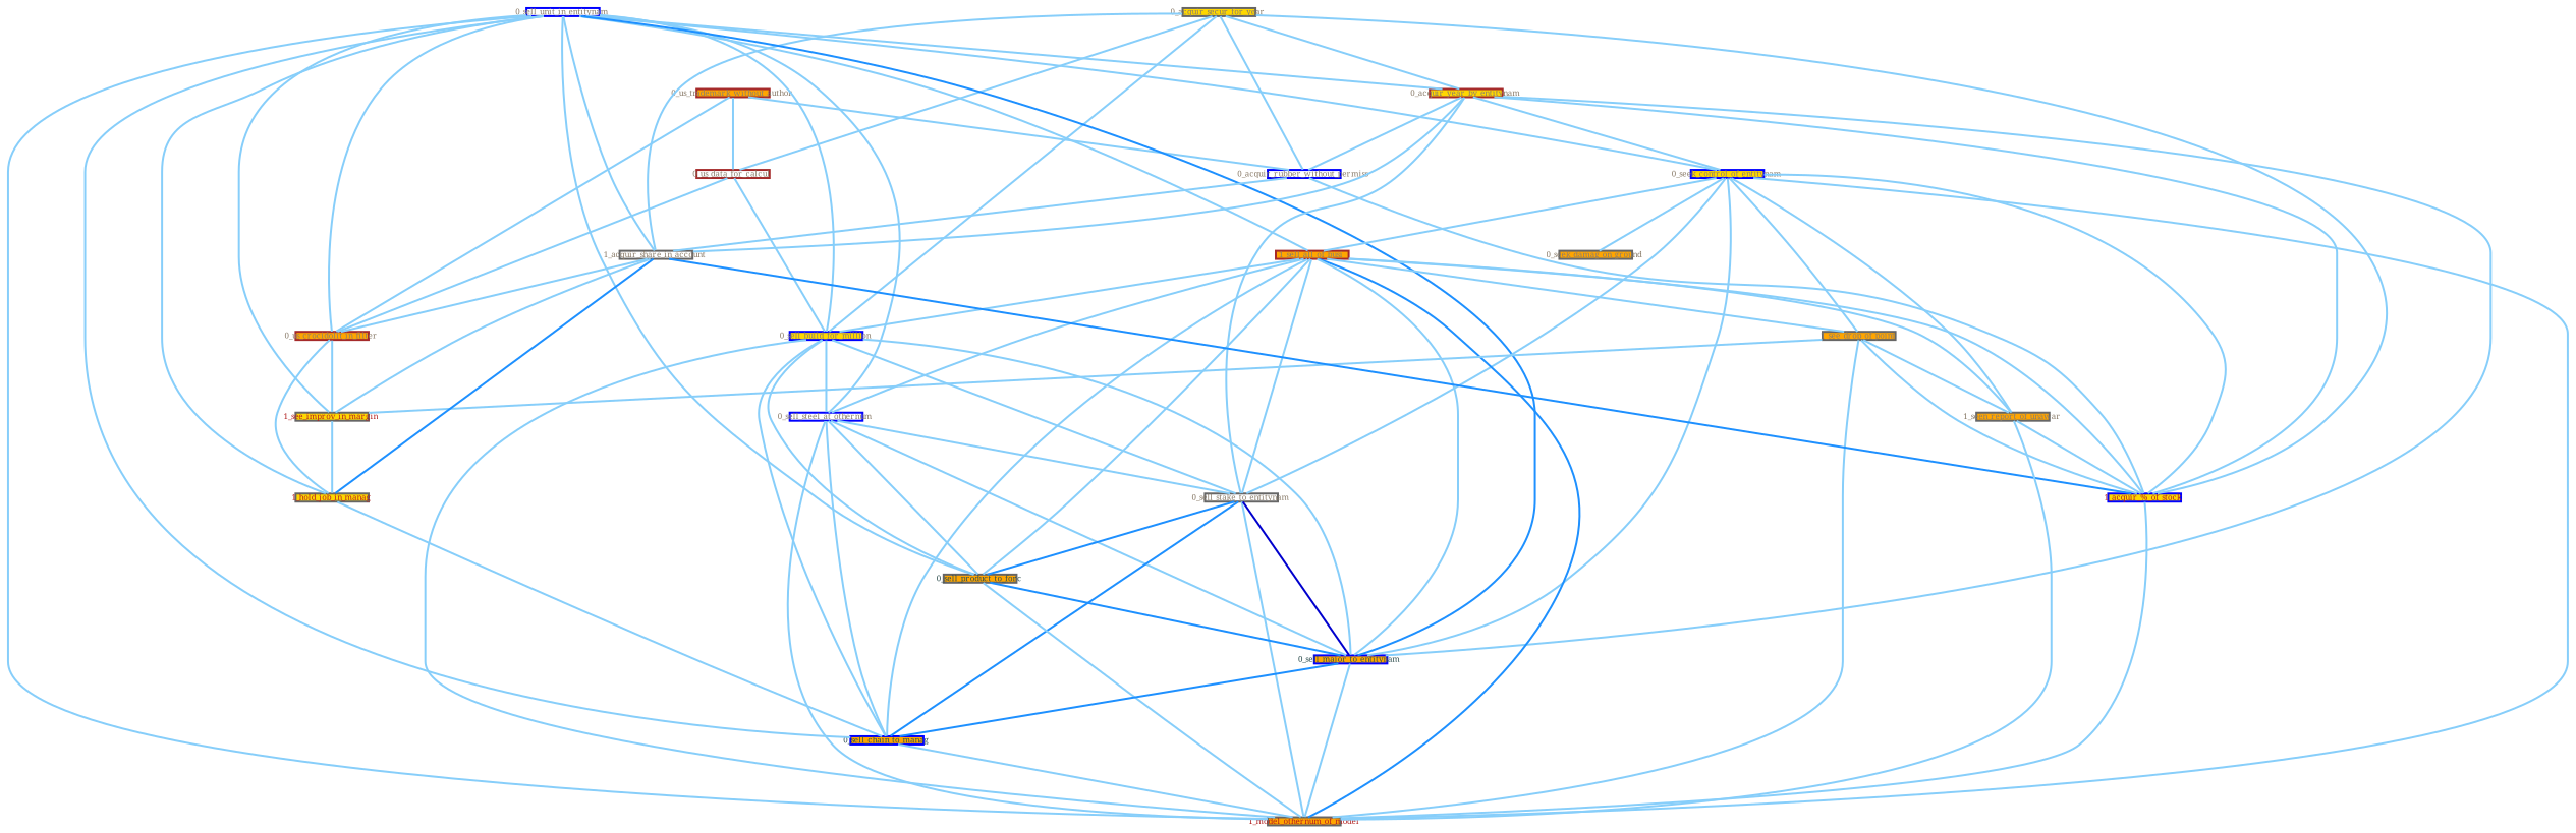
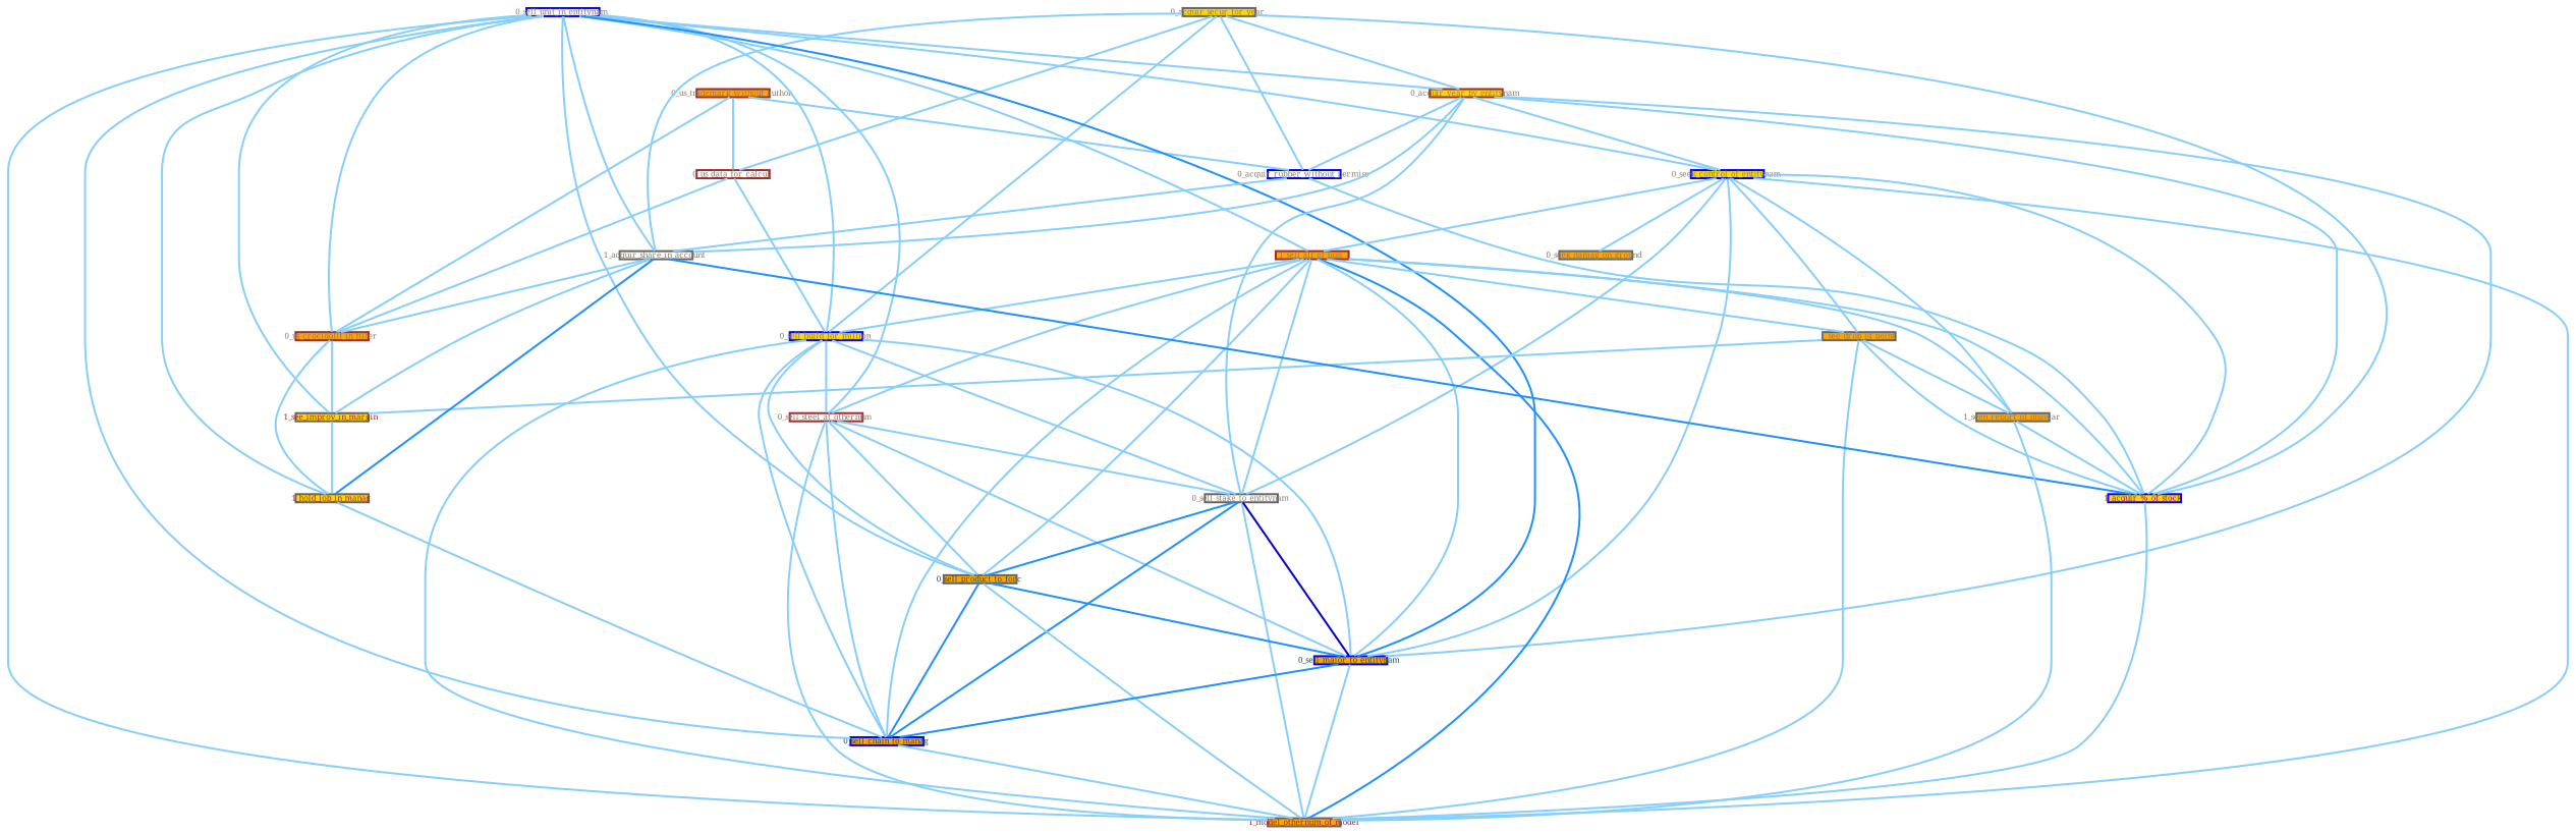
  graph {
    fontname="Noto Serif"
    node [color=gray40 fillcolor=orange fixedsize=true fontcolor="#8b7d6b" fontname="Noto Serif" fontsize=4 shape=polygon style=filled]
    edge [color="#87cefa" fontname="Noto Serif" w=1]
    "0_us_trademark_without_author " [color=brown height=.06 width=.5]
    "0_acquir_secur_for_year " [fillcolor=gold height=.06 width=.5]
    "0_sell_unit_in_entitynam " [color=blue fillcolor=white height=.06 width=.5]
    "0_acquir_year_by_entitynam " [color=brown fillcolor=gold height=.06 width=.5]
    "0_acquir_rubber_without_permiss " [color=blue fillcolor=white height=.06 width=.5]
    "0_seek_control_of_entitynam " [color=blue fillcolor=gold height=.06 width=.5]
    "1_sell_all_of_busi " [color=brown height=.06 width=.5]
    "0_us_data_for_calcul " [color=brown fillcolor=white height=.06 width=.5]
    "0_sell_build_for_million " [color=blue fillcolor=gold height=.06 width=.5]
    "1_see_drop_of_point " [height=.06 width=.5]
-   "0_sell_steel_at_othernum " [color=blue fillcolor=white height=.06 width=.5]
+   "0_sell_steel_at_othernum " [color=brown fillcolor=white height=.06 width=.5]
    "1_acquir_share_in_account " [fillcolor=white height=.06 width=.5]
    "0_seek_damag_on_ground " [height=.06 width=.5]
    "1_seen_report_of_unawar " [height=.06 width=.5]
    "0_us_crocidolit_in_filter " [color=brown height=.06 width=.5]
    "0_sell_stake_to_entitynam " [fillcolor=white height=.06 width=.5]
    "1_see_improv_in_margin " [fillcolor=gold fontcolor="#b22222" height=.06 width=.5]
    "1_acquir_%_of_stock " [color=blue fillcolor=gold fontcolor="#b22222" height=.06 width=.5]
    "1_hold_job_in_manag " [fillcolor=gold fontcolor="#b22222" height=.06 width=.5]
    n20 [fontcolor="#b22222" height=.06 label="1_model_othernum_of_model" width=.5]
    "0_sell_product_to_forc " [fontcolor="#2f4f4f" height=.06 width=.5]
    "0_sell_major_to_entitynam " [color=blue fontcolor="#2f4f4f" height=.06 width=.5]
    "0_sell_chain_to_manag " [color=blue fontcolor="#2f4f4f" height=.06 width=.5]
    subgraph sub_1 {
      "0_us_trademark_without_author "
      "0_acquir_secur_for_year "
      "0_sell_unit_in_entitynam "
      "0_acquir_year_by_entitynam "
      "0_acquir_rubber_without_permiss "
      "0_seek_control_of_entitynam "
      "1_sell_all_of_busi "
      "0_us_data_for_calcul "
      "0_sell_build_for_million "
      "1_see_drop_of_point "
      "0_sell_steel_at_othernum "
      "1_acquir_share_in_account "
      "0_seek_damag_on_ground "
      "1_seen_report_of_unawar "
      "0_us_crocidolit_in_filter "
      "0_sell_stake_to_entitynam "
    }
    subgraph sub_2 {
      "1_see_improv_in_margin "
      "1_acquir_%_of_stock "
      "1_hold_job_in_manag "
      n20
    }
    "0_us_trademark_without_author " -- "0_acquir_rubber_without_permiss "
    "0_us_trademark_without_author " -- "0_us_data_for_calcul "
    "0_us_trademark_without_author " -- "0_us_crocidolit_in_filter "
    "0_acquir_secur_for_year " -- "0_acquir_year_by_entitynam "
    "0_acquir_secur_for_year " -- "0_acquir_rubber_without_permiss "
    "0_acquir_secur_for_year " -- "0_us_data_for_calcul "
    "0_acquir_secur_for_year " -- "0_sell_build_for_million "
    "0_acquir_secur_for_year " -- "1_acquir_share_in_account "
    "0_acquir_secur_for_year " -- "1_acquir_%_of_stock "
    "0_sell_unit_in_entitynam " -- "0_acquir_year_by_entitynam "
    "0_sell_unit_in_entitynam " -- "0_seek_control_of_entitynam "
    "0_sell_unit_in_entitynam " -- "1_sell_all_of_busi "
    "0_sell_unit_in_entitynam " -- "0_sell_build_for_million "
    "0_sell_unit_in_entitynam " -- "0_sell_steel_at_othernum "
    "0_sell_unit_in_entitynam " -- "1_acquir_share_in_account "
    "0_sell_unit_in_entitynam " -- "0_us_crocidolit_in_filter "
    "0_sell_unit_in_entitynam " -- "1_see_improv_in_margin "
    "0_sell_unit_in_entitynam " -- "1_hold_job_in_manag "
    "0_sell_unit_in_entitynam " -- n20
    "0_sell_unit_in_entitynam " -- "0_sell_product_to_forc "
    "0_sell_unit_in_entitynam " -- "0_sell_major_to_entitynam " [color="#1e90ff" w=2]
    "0_sell_unit_in_entitynam " -- "0_sell_chain_to_manag "
    "0_acquir_year_by_entitynam " -- "0_acquir_rubber_without_permiss "
    "0_acquir_year_by_entitynam " -- "0_seek_control_of_entitynam "
    "0_acquir_year_by_entitynam " -- "1_acquir_share_in_account "
    "0_acquir_year_by_entitynam " -- "0_sell_stake_to_entitynam "
    "0_acquir_year_by_entitynam " -- "1_acquir_%_of_stock "
    "0_acquir_year_by_entitynam " -- "0_sell_major_to_entitynam "
    "0_acquir_rubber_without_permiss " -- "1_acquir_share_in_account "
    "0_acquir_rubber_without_permiss " -- "1_acquir_%_of_stock "
    "0_seek_control_of_entitynam " -- "1_sell_all_of_busi "
    "0_seek_control_of_entitynam " -- "1_see_drop_of_point "
    "0_seek_control_of_entitynam " -- "0_seek_damag_on_ground "
    "0_seek_control_of_entitynam " -- "1_seen_report_of_unawar "
    "0_seek_control_of_entitynam " -- "0_sell_stake_to_entitynam "
    "0_seek_control_of_entitynam " -- "1_acquir_%_of_stock "
    "0_seek_control_of_entitynam " -- n20
    "0_seek_control_of_entitynam " -- "0_sell_major_to_entitynam "
    "1_sell_all_of_busi " -- "0_sell_build_for_million "
    "1_sell_all_of_busi " -- "1_see_drop_of_point "
    "1_sell_all_of_busi " -- "0_sell_steel_at_othernum "
    "1_sell_all_of_busi " -- "1_seen_report_of_unawar "
    "1_sell_all_of_busi " -- "0_sell_stake_to_entitynam "
    "1_sell_all_of_busi " -- "1_acquir_%_of_stock "
    "1_sell_all_of_busi " -- n20 [color="#1e90ff" w=2]
    "1_sell_all_of_busi " -- "0_sell_product_to_forc "
    "1_sell_all_of_busi " -- "0_sell_major_to_entitynam "
    "1_sell_all_of_busi " -- "0_sell_chain_to_manag "
    "0_us_data_for_calcul " -- "0_sell_build_for_million "
    "0_us_data_for_calcul " -- "0_us_crocidolit_in_filter "
    "0_sell_build_for_million " -- "0_sell_steel_at_othernum "
    "0_sell_build_for_million " -- "0_sell_stake_to_entitynam "
    "0_sell_build_for_million " -- n20
    "0_sell_build_for_million " -- "0_sell_product_to_forc "
    "0_sell_build_for_million " -- "0_sell_major_to_entitynam "
    "0_sell_build_for_million " -- "0_sell_chain_to_manag "
    "1_see_drop_of_point " -- "1_seen_report_of_unawar "
    "1_see_drop_of_point " -- "1_see_improv_in_margin "
    "1_see_drop_of_point " -- "1_acquir_%_of_stock "
    "1_see_drop_of_point " -- n20
    "0_sell_steel_at_othernum " -- "0_sell_stake_to_entitynam "
    "0_sell_steel_at_othernum " -- n20
    "0_sell_steel_at_othernum " -- "0_sell_product_to_forc "
    "0_sell_steel_at_othernum " -- "0_sell_major_to_entitynam "
    "0_sell_steel_at_othernum " -- "0_sell_chain_to_manag "
    "1_acquir_share_in_account " -- "0_us_crocidolit_in_filter "
    "1_acquir_share_in_account " -- "1_see_improv_in_margin "
    "1_acquir_share_in_account " -- "1_acquir_%_of_stock " [color="#1e90ff"]
    "1_acquir_share_in_account " -- "1_hold_job_in_manag " [color="#1e90ff"]
    "1_seen_report_of_unawar " -- "1_acquir_%_of_stock "
    "1_seen_report_of_unawar " -- n20
    "0_us_crocidolit_in_filter " -- "1_see_improv_in_margin "
    "0_us_crocidolit_in_filter " -- "1_hold_job_in_manag "
    "0_sell_stake_to_entitynam " -- n20
    "0_sell_stake_to_entitynam " -- "0_sell_product_to_forc " [color="#1e90ff" w=2]
    "0_sell_stake_to_entitynam " -- "0_sell_major_to_entitynam " [color="#0000cd" w=3]
    "0_sell_stake_to_entitynam " -- "0_sell_chain_to_manag " [color="#1e90ff" w=2]
    "1_see_improv_in_margin " -- "1_hold_job_in_manag "
    "1_acquir_%_of_stock " -- n20
    "1_hold_job_in_manag " -- "0_sell_chain_to_manag "
    "0_sell_product_to_forc " -- n20
    "0_sell_product_to_forc " -- "0_sell_major_to_entitynam " [color="#1e90ff" w=2]
+   "0_sell_product_to_forc " -- "0_sell_chain_to_manag " [color="#1e90ff" w=2]
    "0_sell_major_to_entitynam " -- n20
    "0_sell_major_to_entitynam " -- "0_sell_chain_to_manag " [color="#1e90ff" w=2]
    "0_sell_chain_to_manag " -- n20
  }
